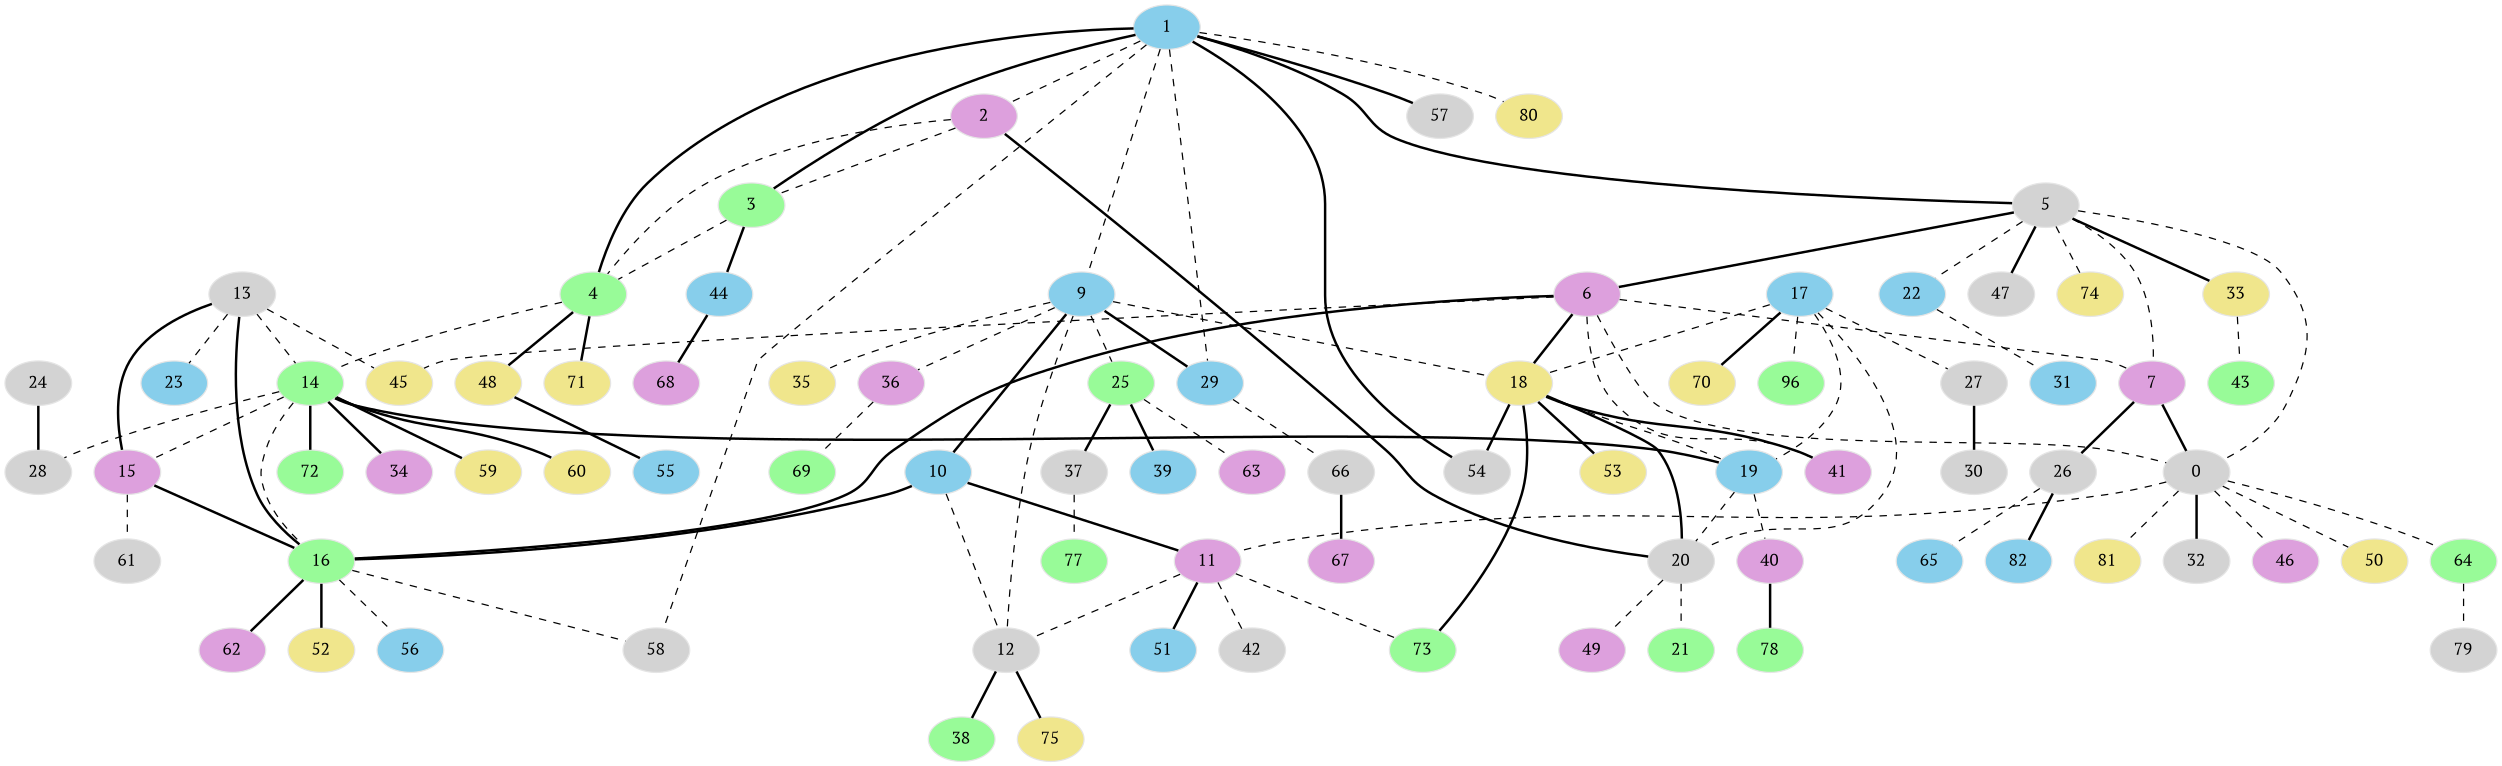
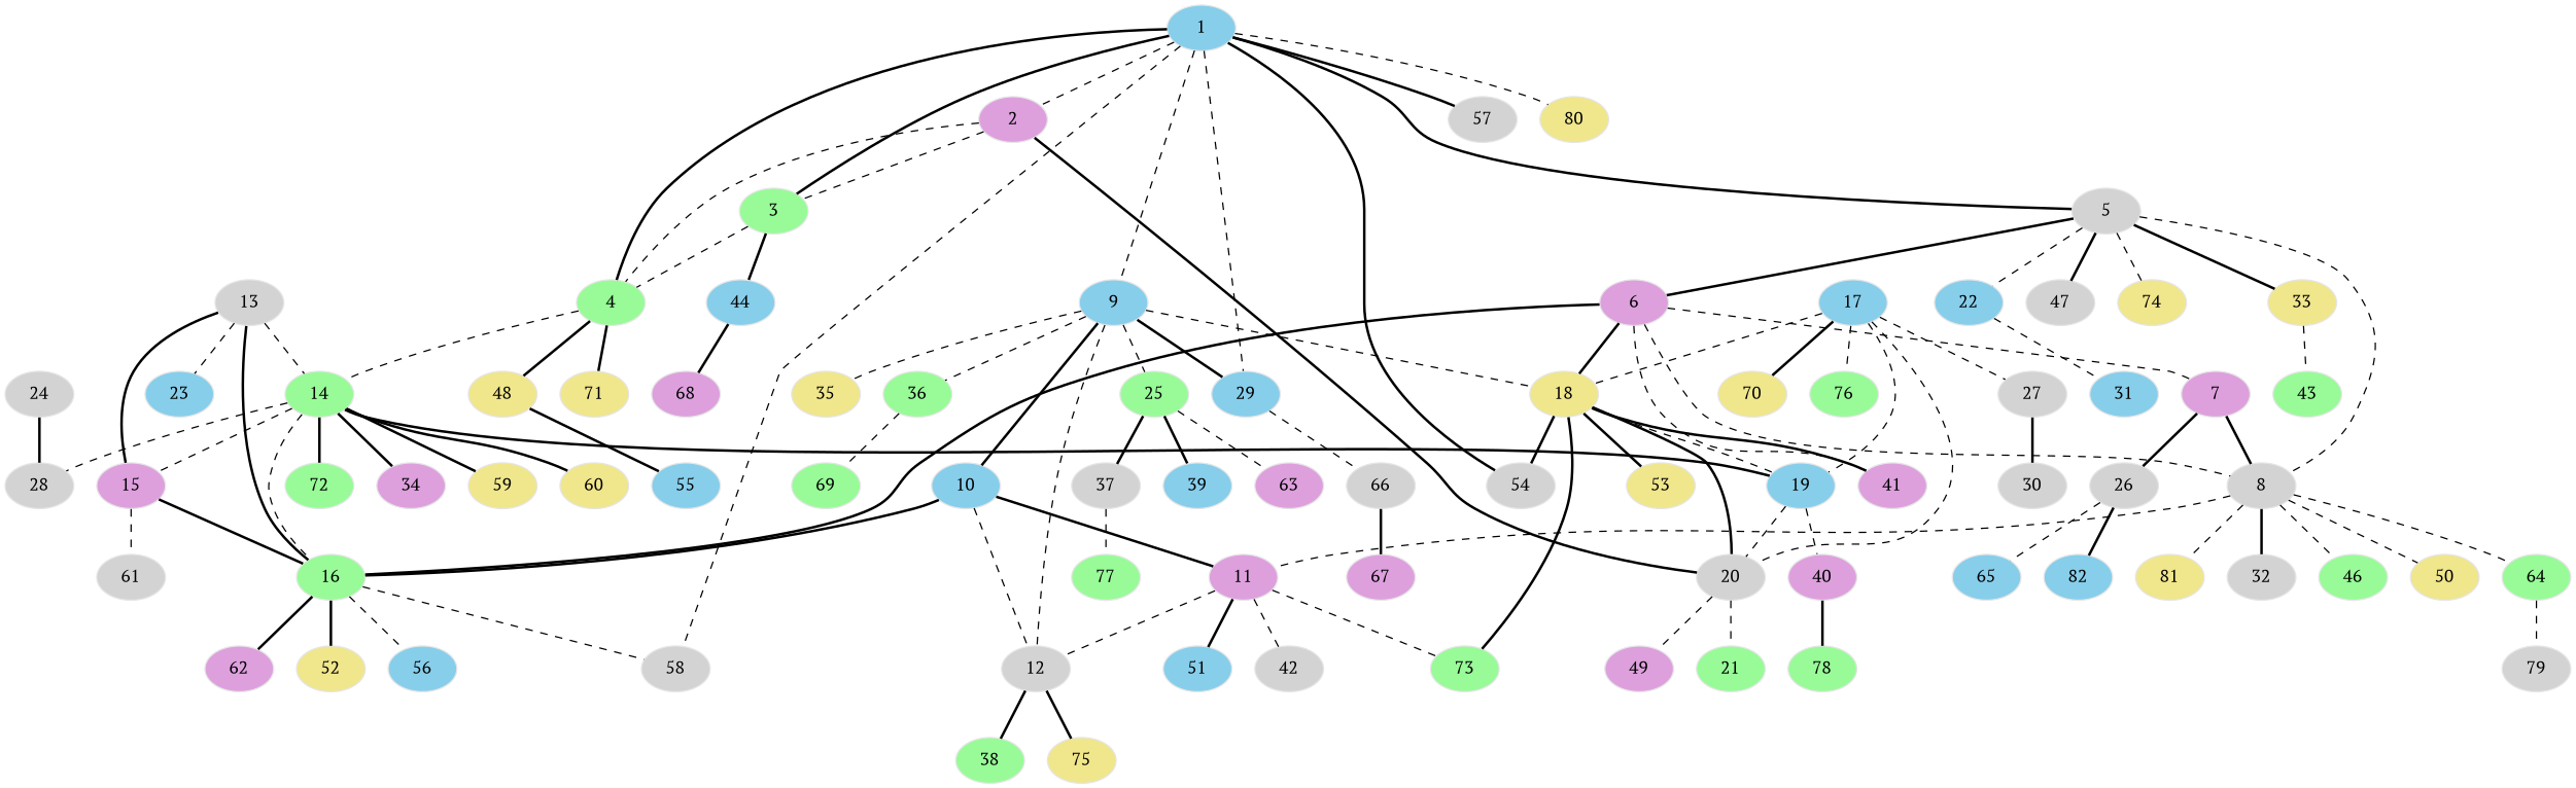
  graph {
    fontname="PT Serif"
    node [color=gray90 fillcolor=lightgrey fontname="PT Serif" style=filled]
    edge [fontname="PT Serif" style=dashed]
    1 [fillcolor=skyblue]
    2 [fillcolor=plum]
    3 [fillcolor=palegreen]
    4 [fillcolor=palegreen]
    5
    9 [fillcolor=skyblue]
    54
    57
    58
    80 [fillcolor=khaki]
    29 [fillcolor=skyblue]
    20
    44 [fillcolor=skyblue]
    14 [fillcolor=palegreen]
    48 [fillcolor=khaki]
    71 [fillcolor=khaki]
    6 [fillcolor=plum]
    7 [fillcolor=plum]
-   8 [label=0]
+   8
    22 [fillcolor=skyblue]
    33 [fillcolor=khaki]
    47
    74 [fillcolor=khaki]
    18 [fillcolor=khaki]
    10 [fillcolor=skyblue]
    12
    25 [fillcolor=palegreen]
    35 [fillcolor=khaki]
-   36 [fillcolor=plum]
+   36 [fillcolor=palegreen]
    24
    28
    21 [fillcolor=palegreen]
    49 [fillcolor=plum]
    68 [fillcolor=plum]
    16 [fillcolor=palegreen]
    15 [fillcolor=plum]
    19 [fillcolor=skyblue]
    34 [fillcolor=plum]
    59 [fillcolor=khaki]
    60 [fillcolor=khaki]
    72 [fillcolor=palegreen]
    55 [fillcolor=skyblue]
    41 [fillcolor=plum]
-   45 [fillcolor=khaki]
    26
    11 [fillcolor=plum]
    32
-   46 [fillcolor=plum]
+   46 [fillcolor=palegreen]
    50 [fillcolor=khaki]
    64 [fillcolor=palegreen]
    81 [fillcolor=khaki]
    31 [fillcolor=skyblue]
    43 [fillcolor=palegreen]
    52 [fillcolor=khaki]
    56 [fillcolor=skyblue]
    62 [fillcolor=plum]
    73 [fillcolor=palegreen]
    53 [fillcolor=khaki]
    65 [fillcolor=skyblue]
    82 [fillcolor=skyblue]
    42
    51 [fillcolor=skyblue]
    79
    38 [fillcolor=palegreen]
    75 [fillcolor=khaki]
    37
    39 [fillcolor=skyblue]
    63 [fillcolor=plum]
    66
    69 [fillcolor=palegreen]
    13
    23 [fillcolor=skyblue]
    61
    40 [fillcolor=plum]
    17 [fillcolor=skyblue]
    27
    70 [fillcolor=khaki]
-   76 [fillcolor=palegreen label=96]
+   76 [fillcolor=palegreen]
    30
    78 [fillcolor=palegreen]
    77 [fillcolor=palegreen]
    67 [fillcolor=plum]
    1 -- 2
    1 -- 3 [style=bold]
    1 -- 4 [style=bold]
    1 -- 5 [style=bold]
    1 -- 9
    1 -- 54 [style=bold]
    1 -- 57 [style=bold]
    1 -- 58
    1 -- 80
    1 -- 29
    2 -- 3
    2 -- 4
    2 -- 20 [style=bold]
    3 -- 4
    3 -- 44 [style=bold]
    4 -- 14
    4 -- 48 [style=bold]
    4 -- 71 [style=bold]
    5 -- 6 [style=bold]
-   5 -- 7
    5 -- 8
    5 -- 22
    5 -- 33 [style=bold]
    5 -- 47 [style=bold]
    5 -- 74
    9 -- 29 [style=bold]
    9 -- 18
    9 -- 10 [style=bold]
    9 -- 12
    9 -- 25
    9 -- 35
    9 -- 36
    29 -- 66
    20 -- 21
    20 -- 49
    44 -- 68 [style=bold]
    14 -- 28
    14 -- 16
    14 -- 15
    14 -- 19 [style=bold]
    14 -- 34 [style=bold]
    14 -- 59 [style=bold]
    14 -- 60 [style=bold]
    14 -- 72 [style=bold]
    48 -- 55 [style=bold]
    6 -- 7
    6 -- 8
    6 -- 18 [style=bold]
    6 -- 16 [style=bold]
    6 -- 41
-   6 -- 45
    7 -- 8 [style=bold]
    7 -- 26 [style=bold]
    8 -- 11
    8 -- 32 [style=bold]
    8 -- 46
    8 -- 50
    8 -- 64
    8 -- 81
    22 -- 31
    33 -- 43
    18 -- 54 [style=bold]
    18 -- 20 [style=bold]
    18 -- 19
    18 -- 41 [style=bold]
    18 -- 73 [style=bold]
    18 -- 53 [style=bold]
    10 -- 12
    10 -- 16 [style=bold]
    10 -- 11 [style=bold]
    12 -- 38 [style=bold]
    12 -- 75 [style=bold]
    25 -- 37 [style=bold]
    25 -- 39 [style=bold]
    25 -- 63
    36 -- 69
    24 -- 28 [style=bold]
    16 -- 58
    16 -- 52 [style=bold]
    16 -- 56
    16 -- 62 [style=bold]
    15 -- 16 [style=bold]
    15 -- 61
    19 -- 20
    19 -- 40
    26 -- 65
    26 -- 82 [style=bold]
    11 -- 12
    11 -- 73
    11 -- 42
    11 -- 51 [style=bold]
    64 -- 79
    37 -- 77
    66 -- 67 [style=bold]
    13 -- 14
    13 -- 16 [style=bold]
    13 -- 15 [style=bold]
-   13 -- 45
    13 -- 23
    40 -- 78 [style=bold]
    17 -- 20
    17 -- 18
    17 -- 19
    17 -- 27
    17 -- 70 [style=bold]
    17 -- 76
    27 -- 30 [style=bold]
  }
